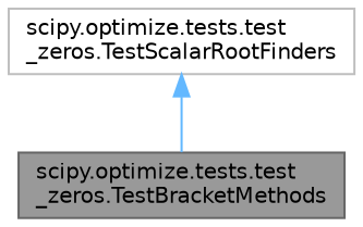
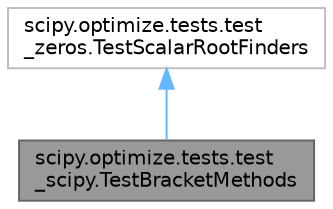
  digraph {
    node [fontname=Helvetica fontsize=10 shape=box style=filled]
-   n1 [color=gray40 fillcolor=grey60 fontcolor=black height=0.2 label="scipy.optimize.tests.test\l_zeros.TestBracketMethods" width=0.4]
+   n1 [color=gray40 fillcolor=grey60 fontcolor=black height=0.2 label="scipy.optimize.tests.test\l_scipy.TestBracketMethods" width=0.4]
    n2 [color=grey75 fillcolor=white height=0.2 label="scipy.optimize.tests.test\l_zeros.TestScalarRootFinders" width=0.4]
    n2 -> n1 [color=steelblue1 dir=back fontname=Helvetica fontsize=10 labelfontname=Helvetica labelfontsize=10 style=solid]
  }
